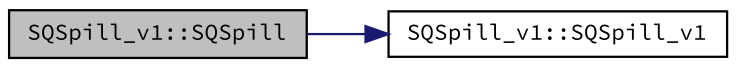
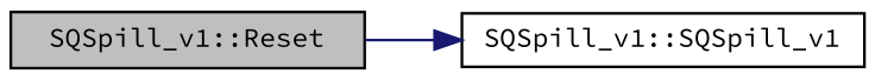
  digraph {
    rankdir=LR
    fontname="Source Code Pro"
    node [color=black fontname="Source Code Pro" fontsize=10 shape=record]
-   n1 [fillcolor=grey75 fontcolor=black height=0.2 label="SQSpill_v1::SQSpill" style=filled width=0.4]
+   n1 [fillcolor=grey75 fontcolor=black height=0.2 label="SQSpill_v1::Reset" style=filled width=0.4]
    n2 [height=0.2 label="SQSpill_v1::SQSpill_v1" width=0.4]
    n1 -> n2 [color=midnightblue fontname="Source Code Pro" fontsize=10 labelfontname=FreeSans labelfontsize=10 style=solid]
  }
